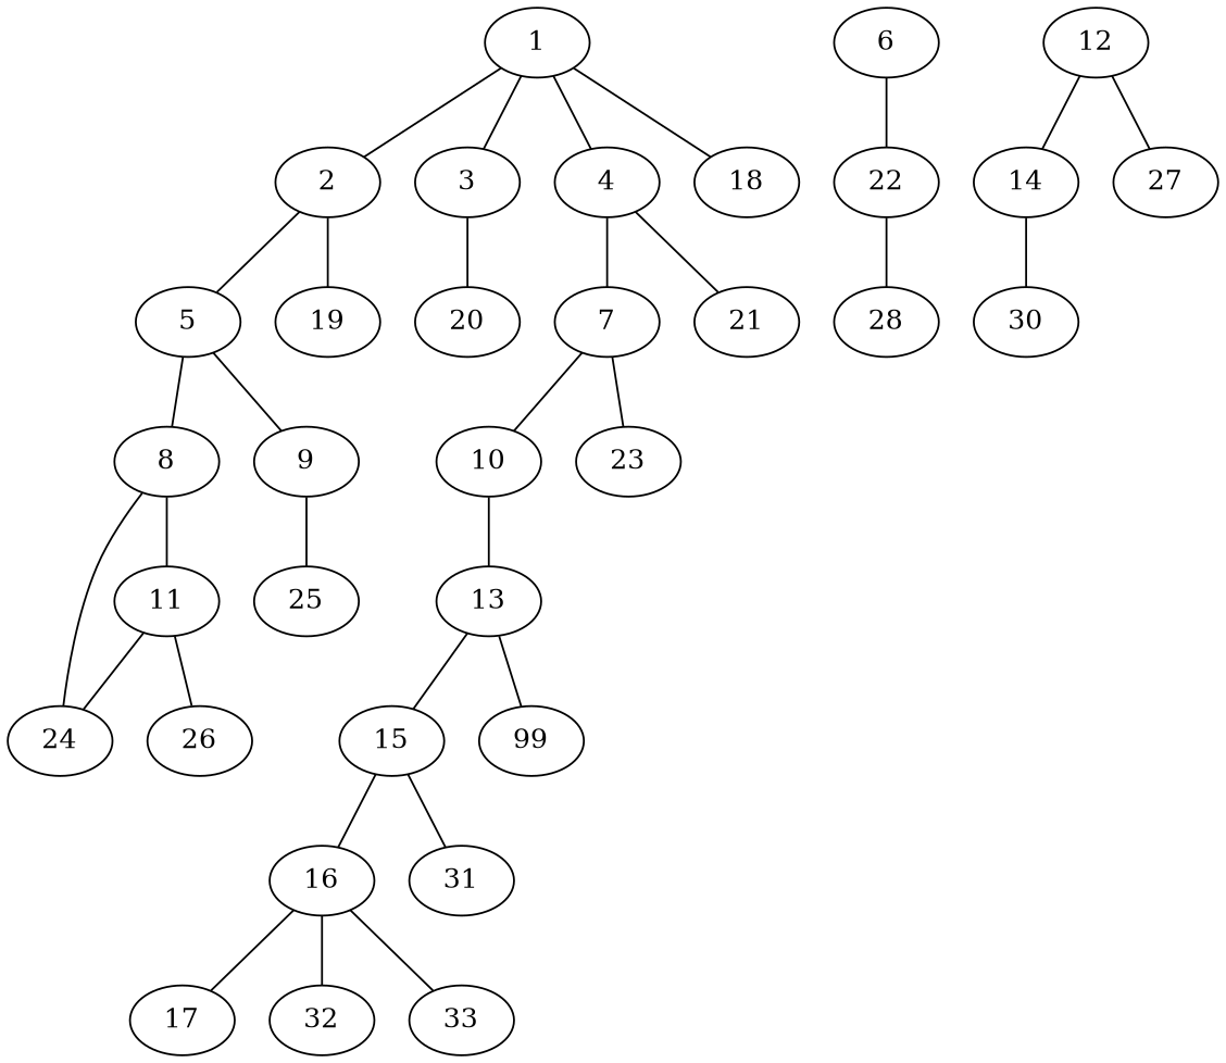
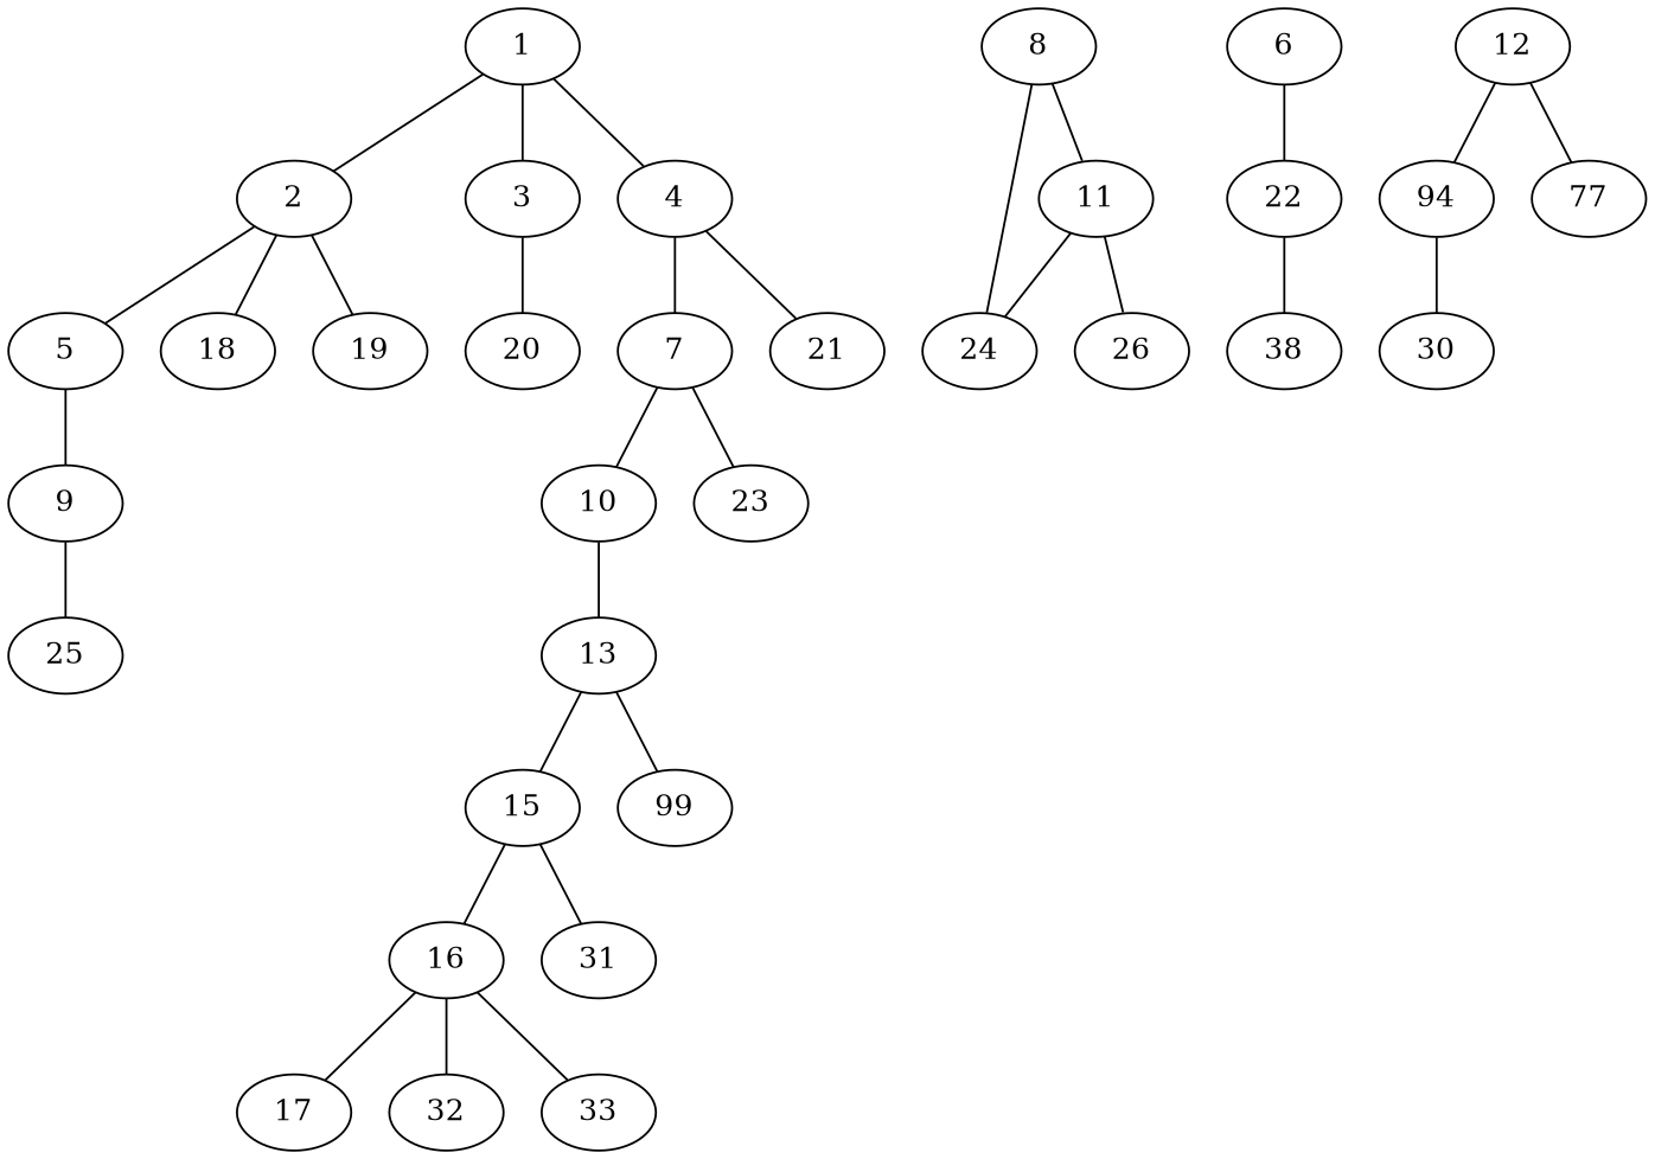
  graph {
    node [chem=C]
    edge [valence=1]
    1
    2
    3
    4
    5
    18 [chem=H]
    19 [chem=H]
    20 [chem=H]
    7
    21 [chem=H]
    8
    9
    22 [chem=H]
    6
    10
    23 [chem=H]
    11
    24 [chem=H]
    25 [chem=H]
    13
-   28 [chem=H]
+   28 [chem=H label=38]
    26 [chem=H]
    12
-   14
-   27 [chem=H]
+   14 [label=94]
+   27 [chem=H label=77]
    15
    n27 [chem=H label=99]
    30 [chem=H]
    16
    31 [chem=H]
    17 [chem=O]
    32 [chem=H]
    33 [chem=H]
    1 -- 2
    1 -- 3 [valence=2]
    1 -- 4
    2 -- 5
-   1 -- 18
+   2 -- 18
    2 -- 19
    3 -- 20
    4 -- 7 [valence=2]
    4 -- 21
-   5 -- 8 [valence=2]
    5 -- 9
    7 -- 10
    7 -- 23
    8 -- 11
    8 -- 24
    9 -- 25
    22 -- 28
    6 -- 22
    10 -- 13
    11 -- 24 [valence=2]
    11 -- 26
    13 -- 15
    13 -- n27
    12 -- 14
    12 -- 27
    14 -- 30
    15 -- 16
    15 -- 31
    16 -- 17
    16 -- 32
    16 -- 33
  }
